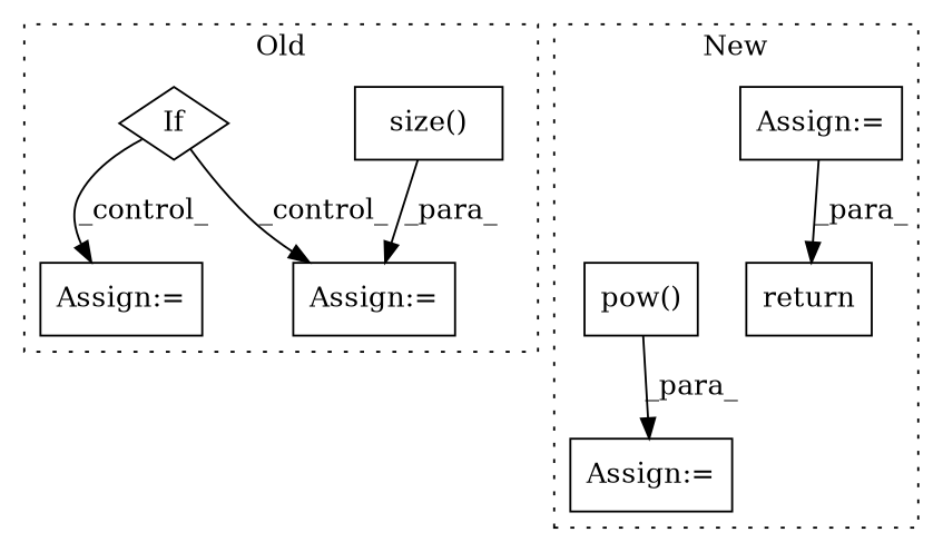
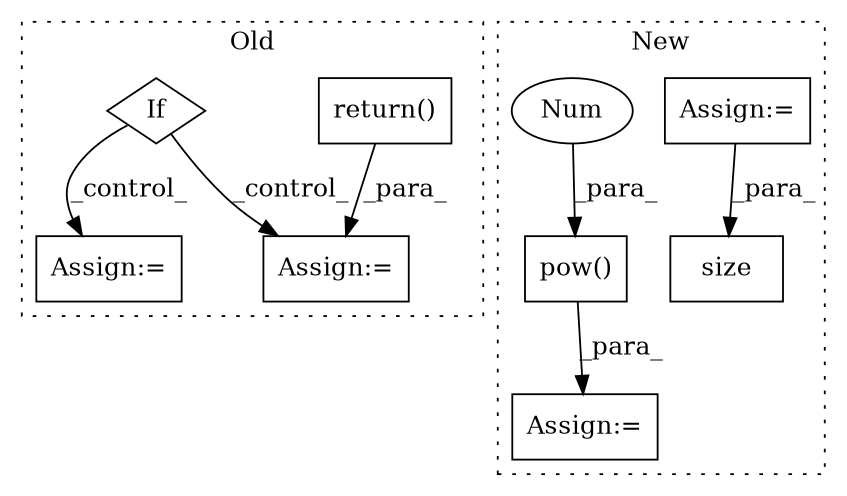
  digraph {
    node [a=68 l=3 shape=box]
-   n1 [a=75 l="16,1" label="size()" s="7374,7391"]
+   n1 [a=75 l="16,1" label="return()" s="7374,7391"]
    n2 [a=96 label=If s=7301 shape=diamond]
    n3 [label="Assign:=" s=7513]
    n4 [label="Assign:=" s=7360]
    n5 [a=75 l="8,1" label="pow()" s="8639,8651"]
    n6 [label="Assign:=" s=8636]
    n7 [label="Assign:=" s=8716]
-   n9 [a=93 l=7 label=return s=8760]
+   n8 [a=76 l=4 label=Num s=8647 shape=ellipse]
+   n9 [a=93 l=7 label=size s=8760]
    subgraph cluster_1 {
      label=Old
      style=dotted
      n1
      n2
      n3
      n4
    }
    subgraph cluster_2 {
      label=New
      style=dotted
      n5
      n6
      n7
+     n8
      n9
    }
    n1 -> n4 [label=_para_]
    n2 -> n3 [label=_control_]
    n2 -> n4 [label=_control_]
    n5 -> n6 [label=_para_]
    n7 -> n9 [label=_para_]
+   n8 -> n5 [label=_para_]
  }
